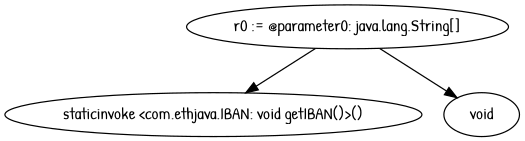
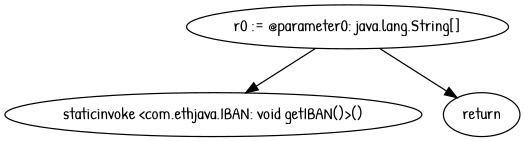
  digraph {
    fontname="Patrick Hand"
    node [fontname="Patrick Hand"]
    edge [fontname="Patrick Hand"]
    "r0 := @parameter0: java.lang.String[]"
    "staticinvoke <com.ethjava.IBAN: void getIBAN()>()"
-   return [label=void]
+   return
    "r0 := @parameter0: java.lang.String[]" -> "staticinvoke <com.ethjava.IBAN: void getIBAN()>()"
    "r0 := @parameter0: java.lang.String[]" -> return
  }
